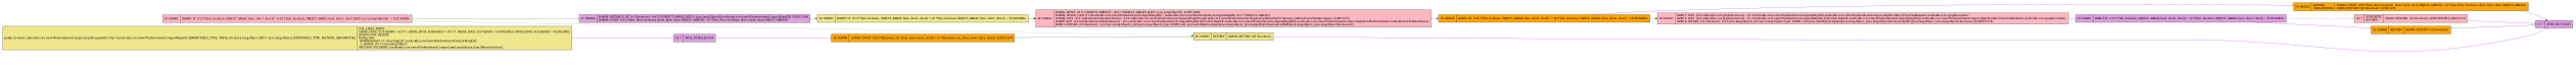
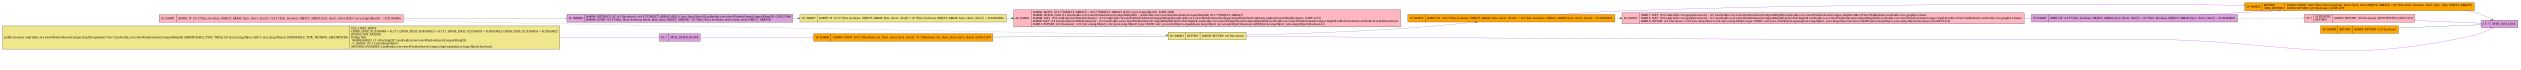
  digraph {
    fontname="Noto Serif"
    rankdir=LR
    node [fillcolor=plum fontname="Noto Serif" shape=record style=filled]
    edge [arrowhead=odot color=purple fontname="Noto Serif"]
    n1 [label="{16\:\ ?|MTH_ENTER_BLOCK\l}"]
    n2 [fillcolor=orange label="{18\:\ 0x0000|0x0000: CONST  (r0 I:??[boolean, int, float, short, byte, char]) = (1 ??[boolean, int, float, short, byte, char])  (LINE:1267)\l}"]
    n3 [fillcolor=khaki label="{20\:\ 0x0003|RETURN\l|0x0003: RETURN  (r8 I:boolean) \l}"]
    n4 [fillcolor=lightpink label="{19\:\ 0x0001|0x0001: IF  (r5 I:??[int, boolean, OBJECT, ARRAY, byte, short, char]) != (r6 I:??[int, boolean, OBJECT, ARRAY, byte, short, char] A[D('o' java.lang.Object)])  \-\> B:21:0x0004 \l}"]
    n5 [label="{21\:\ 0x0004|0x0004: INSTANCE_OF  (r1 I:boolean) = (r6 I:??[OBJECT, ARRAY] A[D('o' java.lang.Object)]) androidx.core.view.WindowInsetsCompat$Impl28  (LINE:1268)\l0x0006: CONST  (r2 I:??[int, float, boolean, short, byte, char, OBJECT, ARRAY]) = (0 ??[int, float, boolean, short, byte, char, OBJECT, ARRAY]) \l}"]
    n6 [label="{17\:\ ?|MTH_EXIT_EDGE\l}"]
    n7 [fillcolor=khaki label="{22\:\ 0x0007|0x0007: IF  (r1 I:??[int, boolean, OBJECT, ARRAY, byte, short, char]) != (0 ??[int, boolean, OBJECT, ARRAY, byte, short, char])  \-\> B:24:0x000a \l}"]
    n8 [fillcolor=lightpink label="{24\:\ 0x000a|0x000a: MOVE  (r1 I:??[OBJECT, ARRAY]) = (r6 I:??[OBJECT, ARRAY] A[D('o' java.lang.Object)])  (LINE:1269)\l0x000b: CHECK_CAST (r1 I:androidx.core.view.WindowInsetsCompat$Impl28) = (androidx.core.view.WindowInsetsCompat$Impl28) (r1 I:??[OBJECT, ARRAY]) \l0x000d: IGET  (r3 I:android.view.WindowInsets) = (r5 I:androidx.core.view.WindowInsetsCompat$Impl28) androidx.core.view.WindowInsetsCompat.Impl28.mPlatformInsets android.view.WindowInsets  (LINE:1271)\l0x000f: IGET  (r4 I:android.view.WindowInsets) = (r1 I:androidx.core.view.WindowInsetsCompat$Impl28 A[D('otherImpl28' androidx.core.view.WindowInsetsCompat$Impl28)]) androidx.core.view.WindowInsetsCompat.Impl28.mPlatformInsets android.view.WindowInsets \l0x0011: INVOKE  (r3 I:boolean) = (r3 I:java.lang.Object), (r4 I:java.lang.Object) type: STATIC call: java.util.Objects.equals(java.lang.Object, java.lang.Object):boolean A[MD:(java.lang.Object, java.lang.Object):boolean (c)]\l}"]
    n9 [fillcolor=orange label="{23\:\ 0x0009|RETURN\l|0x0009: RETURN  (r2 I:boolean) \l}"]
    n10 [fillcolor=orange label="{25\:\ 0x0015|0x0015: IF  (r3 I:??[int, boolean, OBJECT, ARRAY, byte, short, char]) == (0 ??[int, boolean, OBJECT, ARRAY, byte, short, char])  \-\> B:29:0x0022 \l}"]
    n11 [fillcolor=lightpink label="{26\:\ 0x0017|0x0017: IGET  (r3 I:androidx.core.graphics.Insets) = (r5 I:androidx.core.view.WindowInsetsCompat$Impl28) androidx.core.view.WindowInsetsCompat.Impl28.mRootViewVisibleInsets androidx.core.graphics.Insets \l0x0019: IGET  (r4 I:androidx.core.graphics.Insets) = (r1 I:androidx.core.view.WindowInsetsCompat$Impl28 A[D('otherImpl28' androidx.core.view.WindowInsetsCompat$Impl28)]) androidx.core.view.WindowInsetsCompat.Impl28.mRootViewVisibleInsets androidx.core.graphics.Insets \l0x001b: INVOKE  (r3 I:boolean) = (r3 I:java.lang.Object), (r4 I:java.lang.Object) type: STATIC call: java.util.Objects.equals(java.lang.Object, java.lang.Object):boolean A[MD:(java.lang.Object, java.lang.Object):boolean (c)] (LINE:1272)\l}"]
    n12 [fillcolor=orange label="{29\:\ 0x0022|RETURN\lORIG_RETURN\l|0x0022: CONST  (r0 I:??[int, float, boolean, short, byte, char, OBJECT, ARRAY]) = (0 ??[int, float, boolean, short, byte, char, OBJECT, ARRAY]) \l0x0023: RETURN  (r0 I:boolean)  (LINE:1271)\l}"]
    n13 [label="{27\:\ 0x001f|0x001f: IF  (r3 I:??[int, boolean, OBJECT, ARRAY, byte, short, char]) == (0 ??[int, boolean, OBJECT, ARRAY, byte, short, char])  \-\> B:29:0x0022 \l}"]
    n14 [fillcolor=lightpink label="{31\:\ ?|SYNTHETIC\lRETURN\l|0x0023: RETURN  (r0 I:boolean) A[SYNTHETIC] (LINE:1271)\l}"]
    n15 [fillcolor=khaki label="{public boolean androidx.core.view.WindowInsetsCompat.Impl28.equals((r5 'this' I:androidx.core.view.WindowInsetsCompat$Impl28 A[IMMUTABLE_TYPE, THIS]), (r6 I:java.lang.Object A[D('o' java.lang.Object), IMMUTABLE_TYPE, METHOD_ARGUMENT]))  | USE_LINES_HINTS\lCROSS_EDGE: B:23:0x0009 \-\> B:17:?, CROSS_EDGE: B:30:0x0023 \-\> B:17:?, CROSS_EDGE: B:27:0x001f \-\> B:30:0x0023, CROSS_EDGE: B:25:0x0015 \-\> B:29:0x0022\lINLINE_NOT_NEEDED\lDebug Info:\l  0x000d\-0x0023: r1 'otherImpl28' Landroidx\/core\/view\/WindowInsetsCompat$Impl28;\l  \-1 \-0x0023: r6 'o' Ljava\/lang\/Object;\lMETHOD_OVERRIDE: [androidx.core.view.WindowInsetsCompat.Impl.equals(java.lang.Object):boolean]\l}"]
    n1 -> n2
    n2 -> n3 [color=darkgreen]
    n3 -> n6
    n4 -> n3 [arrowhead=diamond color=gray40 style=dashed]
    n4 -> n5 [color=gray40]
    n5 -> n7 [arrowhead=diamond color=gray40]
    n7 -> n8 [arrowhead=diamond color=darkgreen]
-   n8 -> n10 [arrowhead=diamond color=gray40]
+   n3 -> n10 [arrowhead=diamond color=gray40]
    n9 -> n6 [color=darkgreen]
    n10 -> n11 [arrowhead=diamond color=darkgreen style=dashed]
    n10 -> n12
    n11 -> n13
    n12 -> n6 [arrowhead=diamond color=gray40]
-   n13 -> n9
+   n13 -> n12
    n13 -> n14 [color=darkgreen style=dashed]
    n14 -> n6
    n15 -> n1
  }
